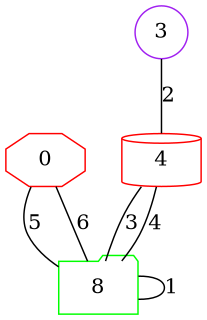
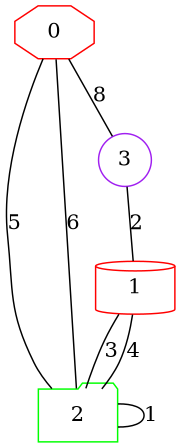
  graph {
    node [color=red weight=1]
    0 [shape=octagon]
-   2 [color=green shape=folder weight=2 label=8]
+   2 [color=green shape=folder weight=2]
    3 [color=purple shape=circle weight=4]
-   1 [shape=cylinder label=4]
+   1 [shape=cylinder]
    0 -- 2 [label=5]
    0 -- 2 [label=6]
+   0 -- 3 [label=8]
    2 -- 2 [label=1]
    3 -- 1 [label=2]
    1 -- 2 [label=3]
    1 -- 2 [label=4]
  }
